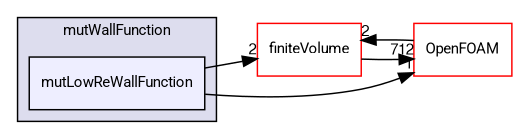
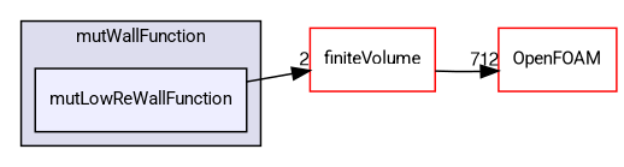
  digraph {
    compound=true
    fontname=Roboto
    rankdir=LR
    node [fontname=Roboto fontsize=10 shape=box color=red]
    edge [fontname=Roboto headlabel=2 labeldistance=1.5 labelfontname=FreeSans labelfontsize=10]
    n1 [fillcolor="#eeeeff" label=mutLowReWallFunction pencolor=black style=filled color=""]
    n2 [label=finiteVolume]
    n3 [label=OpenFOAM]
    subgraph cluster_1 {
      bgcolor="#ddddee"
      fontsize=10
      label=mutWallFunction
      pencolor=black
      n1
    }
    n1 -> n2
-   n1 -> n3 [headlabel=1]
    n2 -> n3 [headlabel=712]
-   n3 -> n2
  }
